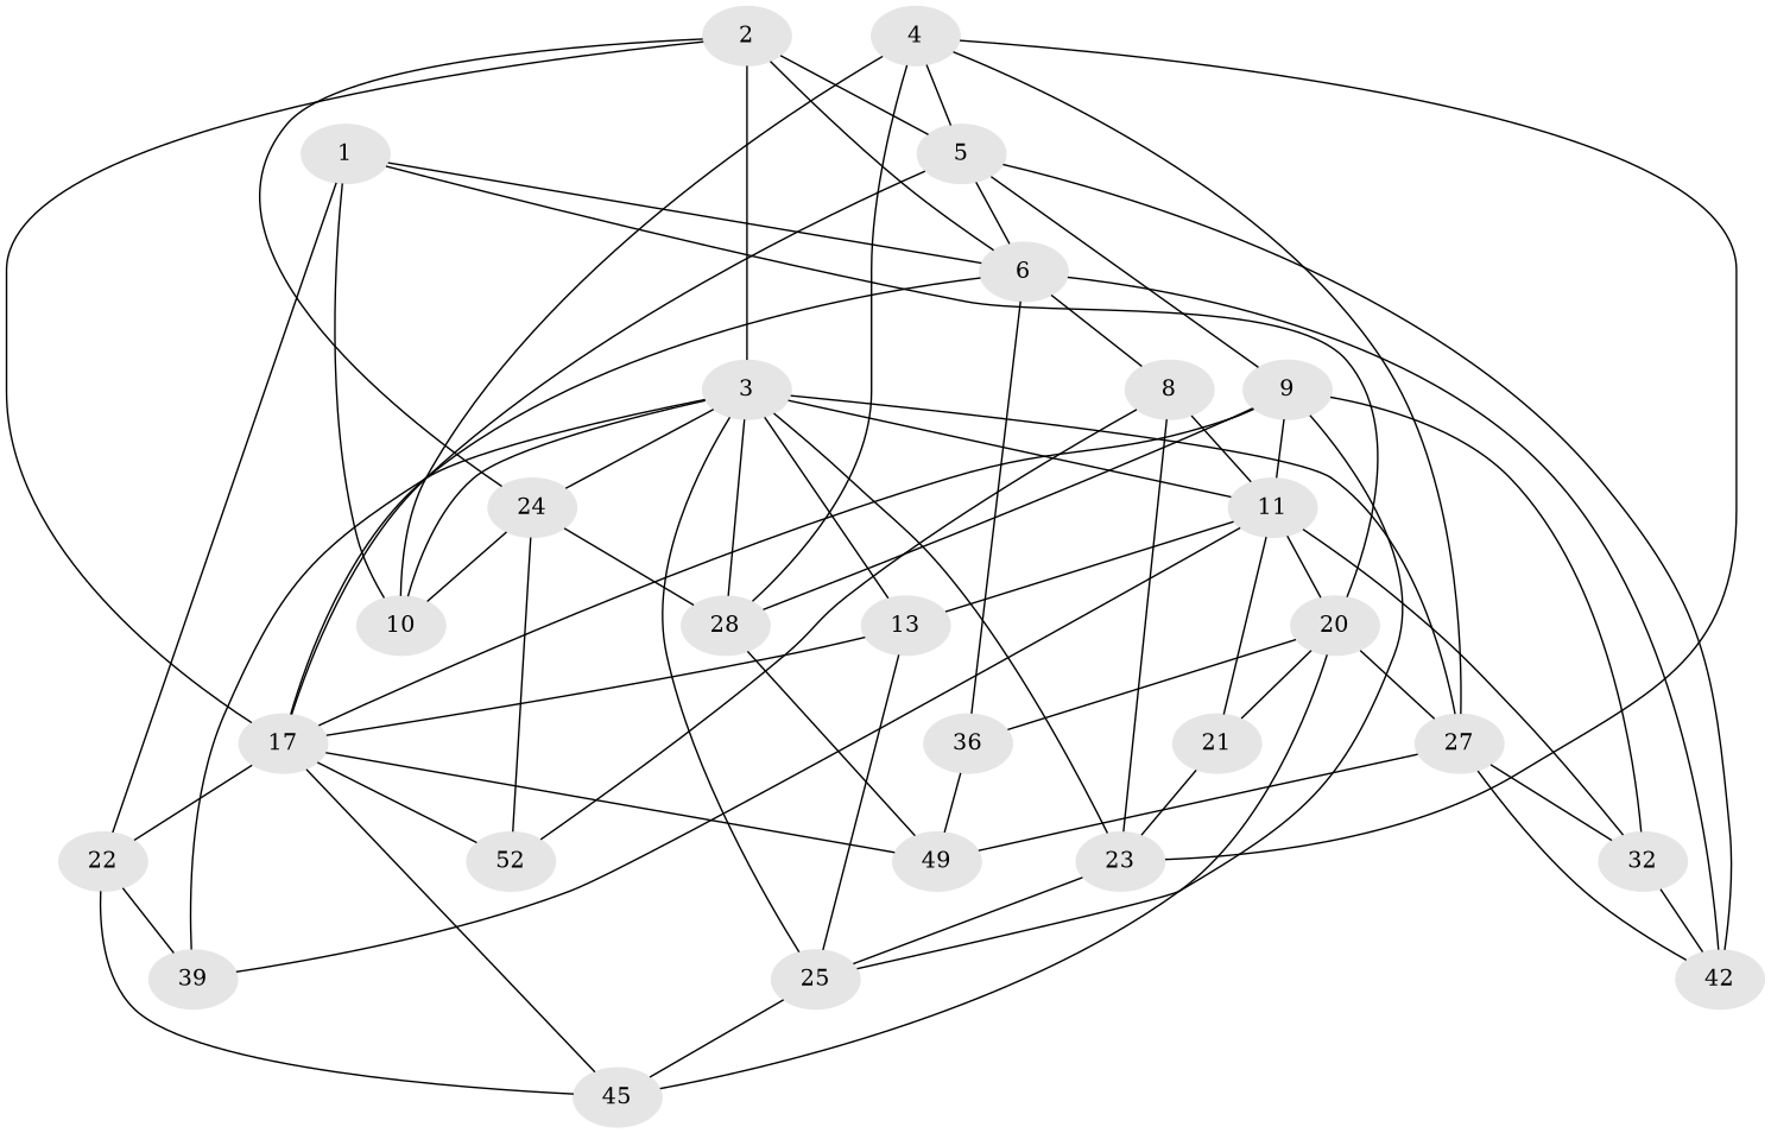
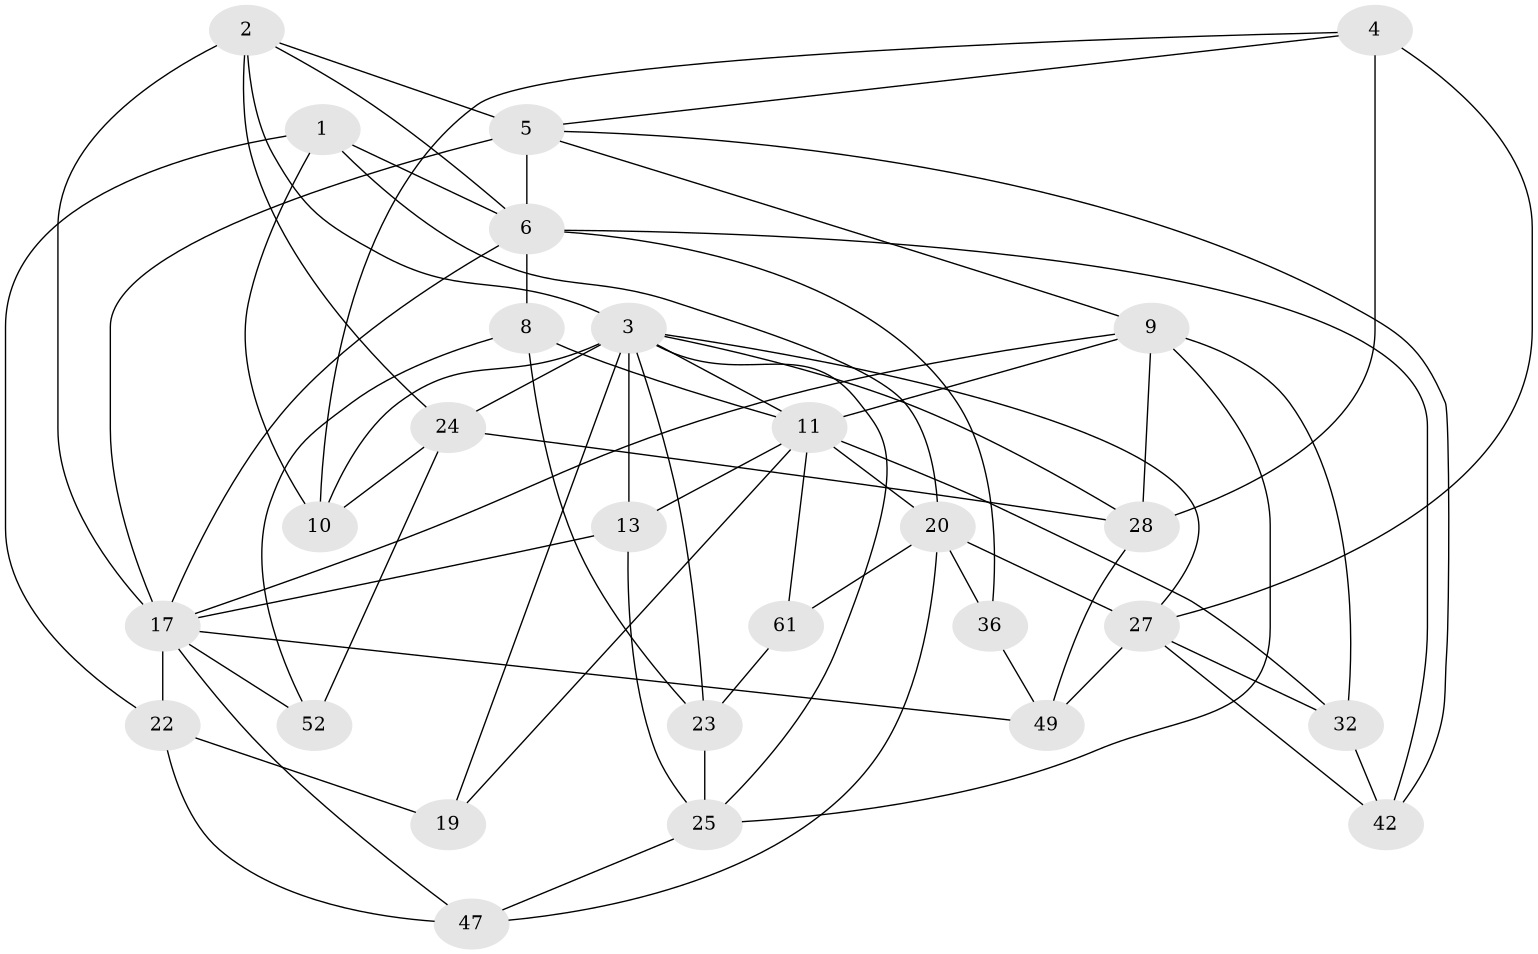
  graph {
    node [color=gray90 style=filled]
    6 [super="+51+43+7"]
    17 [super="+19"]
    42
    8 [super="+54"]
    36
    1
    10
    20 [super="+56"]
    22
    27 [super="+34"]
-   21
-   47 [label=45]
-   39
+   21 [label=61]
+   47
+   39 [label=19]
    2 [super="+26"]
    3 [super="+41+18+16"]
    5 [super="+35+46"]
    24
    11 [super="+12+44"]
    13 [super="+45"]
    23 [super="+31"]
    25 [super="+29"]
    28 [super="+38"]
    9 [super="+15"]
    52
    49
    32
    4 [super="+33+37"]
    6 -- 17 [weight=2]
    6 -- 42
    6 -- 8 [weight=2]
    6 -- 36
    17 -- 22
    17 -- 47
    17 -- 52
    17 -- 49
    8 -- 11
    8 -- 23
    8 -- 52
    36 -- 49
    1 -- 6
    1 -- 10
    1 -- 20
    1 -- 22
    20 -- 36
    20 -- 27
    20 -- 21
    20 -- 47
    22 -- 47
    22 -- 39
    27 -- 42
    27 -- 49
    27 -- 32
    21 -- 23
    2 -- 6
    2 -- 17
    2 -- 3
    2 -- 5
    2 -- 24
    3 -- 10
    3 -- 27
    3 -- 39
    3 -- 24
    3 -- 11
    3 -- 13 [weight=2]
    3 -- 23
    3 -- 25
    3 -- 28
    5 -- 6
    5 -- 17 [weight=3]
    5 -- 42
    5 -- 9
    24 -- 10
    24 -- 28
    24 -- 52
    11 -- 20
    11 -- 21
    11 -- 39
    11 -- 13
    11 -- 32
    13 -- 17
    13 -- 25
    23 -- 25
    25 -- 47
    28 -- 49
    9 -- 17
    9 -- 11
    9 -- 25
    9 -- 28
    9 -- 32
    32 -- 42
    4 -- 10
    4 -- 27
    4 -- 5
-   4 -- 23
    4 -- 28 [weight=2]
  }
